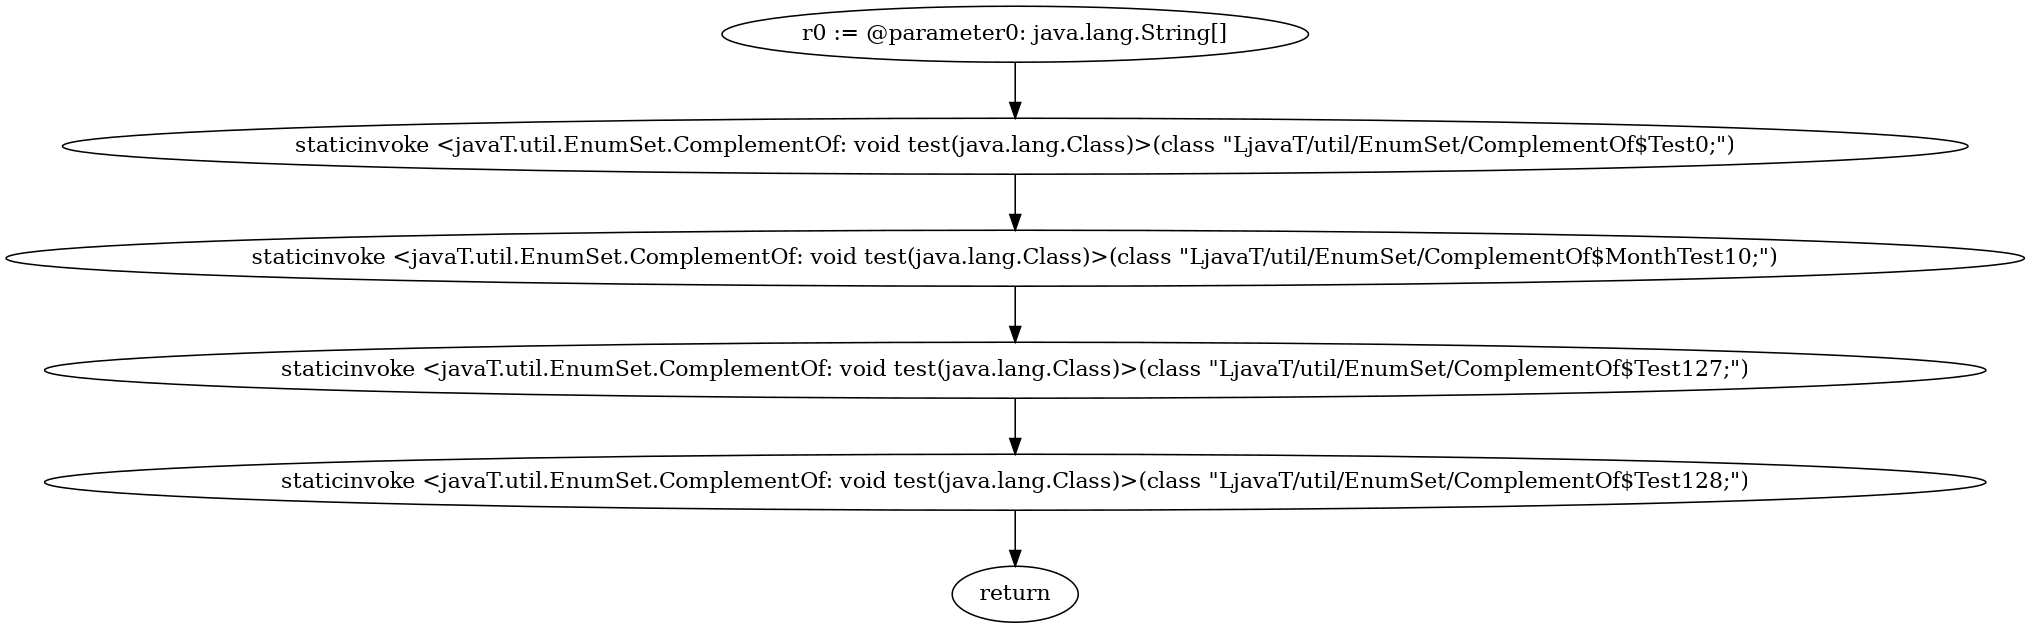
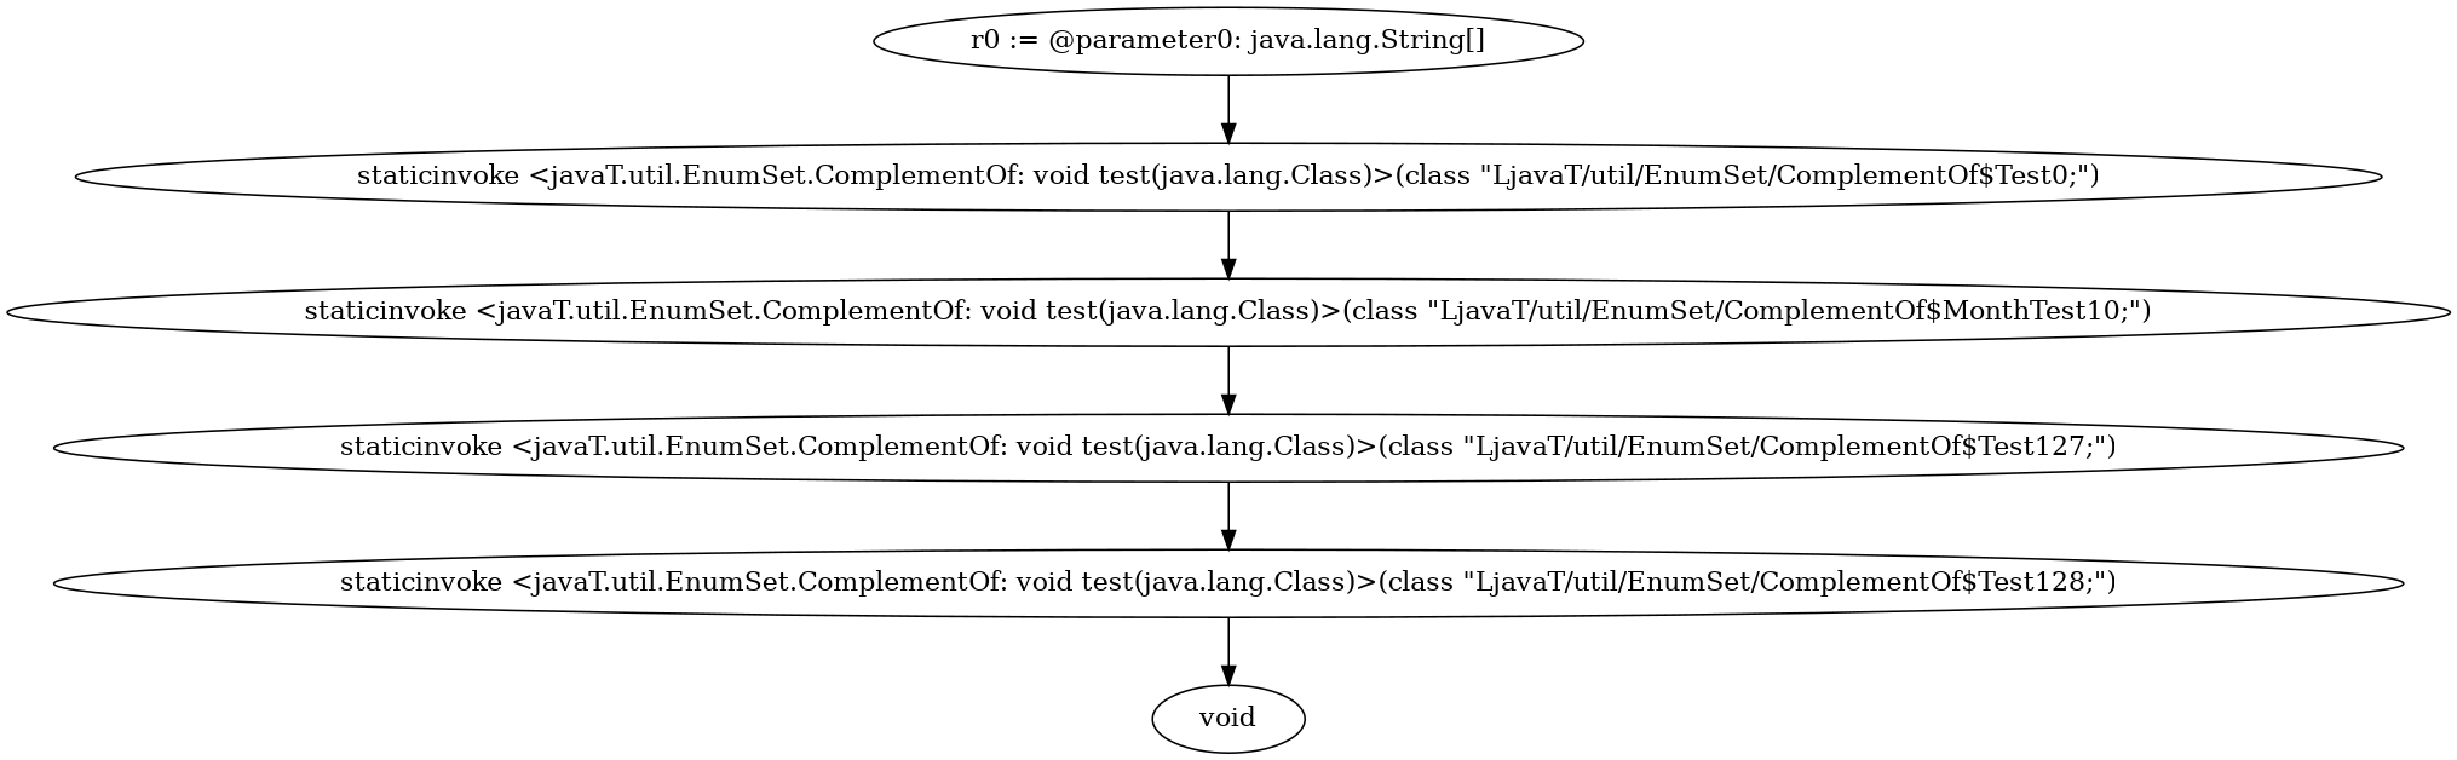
  digraph {
    "r0 := @parameter0: java.lang.String[]"
    "staticinvoke <javaT.util.EnumSet.ComplementOf: void test(java.lang.Class)>(class \"LjavaT/util/EnumSet/ComplementOf$Test0;\")"
    "staticinvoke <javaT.util.EnumSet.ComplementOf: void test(java.lang.Class)>(class \"LjavaT/util/EnumSet/ComplementOf$MonthTest10;\")"
    "staticinvoke <javaT.util.EnumSet.ComplementOf: void test(java.lang.Class)>(class \"LjavaT/util/EnumSet/ComplementOf$Test127;\")"
    "staticinvoke <javaT.util.EnumSet.ComplementOf: void test(java.lang.Class)>(class \"LjavaT/util/EnumSet/ComplementOf$Test128;\")"
-   return
+   return [label=void]
    "r0 := @parameter0: java.lang.String[]" -> "staticinvoke <javaT.util.EnumSet.ComplementOf: void test(java.lang.Class)>(class \"LjavaT/util/EnumSet/ComplementOf$Test0;\")"
    "staticinvoke <javaT.util.EnumSet.ComplementOf: void test(java.lang.Class)>(class \"LjavaT/util/EnumSet/ComplementOf$Test0;\")" -> "staticinvoke <javaT.util.EnumSet.ComplementOf: void test(java.lang.Class)>(class \"LjavaT/util/EnumSet/ComplementOf$MonthTest10;\")"
    "staticinvoke <javaT.util.EnumSet.ComplementOf: void test(java.lang.Class)>(class \"LjavaT/util/EnumSet/ComplementOf$MonthTest10;\")" -> "staticinvoke <javaT.util.EnumSet.ComplementOf: void test(java.lang.Class)>(class \"LjavaT/util/EnumSet/ComplementOf$Test127;\")"
    "staticinvoke <javaT.util.EnumSet.ComplementOf: void test(java.lang.Class)>(class \"LjavaT/util/EnumSet/ComplementOf$Test127;\")" -> "staticinvoke <javaT.util.EnumSet.ComplementOf: void test(java.lang.Class)>(class \"LjavaT/util/EnumSet/ComplementOf$Test128;\")"
    "staticinvoke <javaT.util.EnumSet.ComplementOf: void test(java.lang.Class)>(class \"LjavaT/util/EnumSet/ComplementOf$Test128;\")" -> return
  }
